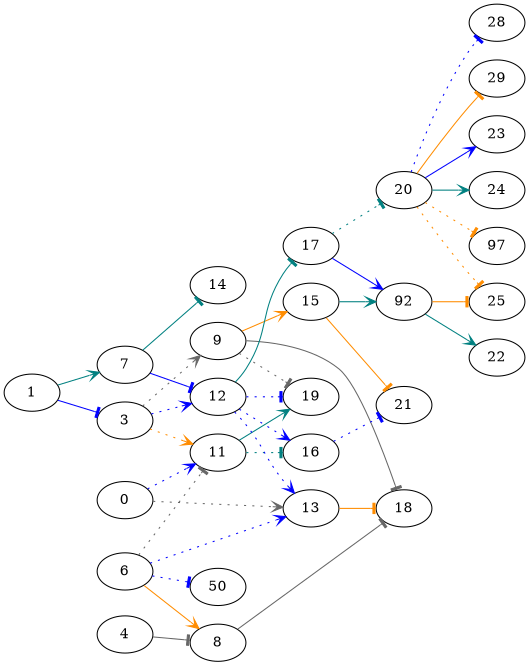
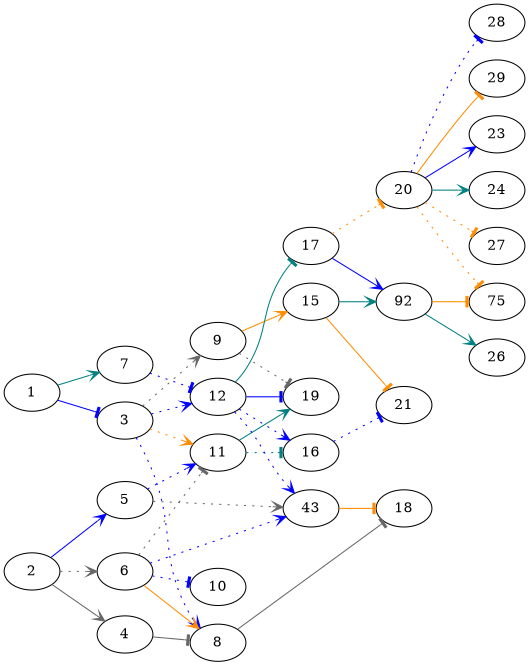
  digraph {
    rankdir=LR
    node [alpha=0.16]
    edge [arrowhead=tee color=blue style=solid]
    1 [alpha=0.07 expect_size=383231353462177216]
    3 [alpha=0.17 expect_size=603906761555968000000]
    7 [alpha=0.19 expect_size=52577127861493976]
    8 [expect_size=7675732676642223]
    9 [alpha=0.05 expect_size=22655239490649948]
    11 [alpha=0.10 expect_size=759263185585979008]
    12 [expect_size=21970071148441936]
-   14 [alpha=0.01 expect_size=6949669504867631104]
    18 [alpha=0.19 expect_size=3314808857709413]
    15 [alpha=0.06 expect_size=1346606171357221748736]
    19 [alpha=0.10 expect_size=408823531471477376]
    16 [alpha=0.02 expect_size=26343232258306998272]
-   13 [alpha=0.06 expect_size=1027049377360256896]
+   13 [alpha=0.06 expect_size=1027049377360256896 label=43]
    17 [alpha=0.11 expect_size=113431569562905608192]
+   2 [alpha=0.15 expect_size=352175537797073344]
    4 [alpha=0.15 expect_size=27532099220726468]
-   5 [alpha=0.08 expect_size=1623165302576217088 label=0]
+   5 [alpha=0.08 expect_size=1623165302576217088]
    6 [alpha=0.10 expect_size=16712724199186764]
-   10 [alpha=0.17 expect_size=9936405985801176 label=50]
+   10 [alpha=0.17 expect_size=9936405985801176]
    21 [alpha=0.03 expect_size=94974659896031072]
    n21 [alpha=0.05 expect_size=8201194137351472 label=92]
    20 [alpha=0.04 expect_size=699470582455178368]
-   25 [alpha=0.03 expect_size=2453147862088149504]
-   26 [expect_size=37491161996600541184 label=22]
+   25 [alpha=0.03 expect_size=2453147862088149504 label=75]
+   26 [expect_size=37491161996600541184]
    23 [alpha=0.06 expect_size=70089067676609536]
    24 [alpha=0.08 expect_size=2426473523116056]
-   27 [alpha=0.20 expect_size=697308639455813120 label=97]
+   27 [alpha=0.20 expect_size=697308639455813120]
    28 [alpha=0.08 expect_size=282316244064577024]
    29 [alpha=0.11 expect_size=101601790295431984]
    1 -> 3
    1 -> 7 [arrowhead=vee color=teal]
+   3 -> 8 [arrowhead=vee style=dotted]
    3 -> 9 [arrowhead=vee color=gray40 style=dotted]
    3 -> 11 [arrowhead=vee color=darkorange style=dotted]
    3 -> 12 [arrowhead=vee style=dotted]
-   7 -> 12
-   7 -> 14 [color=teal]
+   7 -> 12 [style=dotted]
    8 -> 18 [color=gray40]
-   9 -> 18 [color=gray40]
    9 -> 15 [arrowhead=vee color=darkorange]
    9 -> 19 [color=gray40 style=dotted]
    11 -> 19 [arrowhead=vee color=teal]
    11 -> 16 [color=teal style=dotted]
-   12 -> 19 [style=dotted]
+   12 -> 19
    12 -> 16 [arrowhead=vee style=dotted]
    12 -> 13 [arrowhead=vee style=dotted]
    12 -> 17 [color=teal]
    15 -> 21 [color=darkorange]
    15 -> n21 [arrowhead=vee color=teal]
    16 -> 21 [style=dotted]
    13 -> 18 [color=darkorange]
    17 -> n21 [arrowhead=vee]
-   17 -> 20 [color=teal style=dotted]
+   17 -> 20 [color=darkorange style=dotted]
+   2 -> 4 [arrowhead=vee color=gray40]
+   2 -> 5 [arrowhead=vee]
+   2 -> 6 [arrowhead=vee color=gray40 style=dotted]
    4 -> 8 [color=gray40]
    5 -> 11 [arrowhead=vee style=dotted]
    5 -> 13 [arrowhead=vee color=gray40 style=dotted]
    6 -> 8 [arrowhead=vee color=darkorange]
    6 -> 11 [color=gray40 style=dotted]
    6 -> 13 [arrowhead=vee style=dotted]
    6 -> 10 [style=dotted]
    n21 -> 25 [color=darkorange]
    n21 -> 26 [arrowhead=vee color=teal]
    20 -> 25 [color=darkorange style=dotted]
    20 -> 23 [arrowhead=vee]
    20 -> 24 [arrowhead=vee color=teal]
    20 -> 27 [color=darkorange style=dotted]
    20 -> 28 [style=dotted]
    20 -> 29 [color=darkorange]
  }
